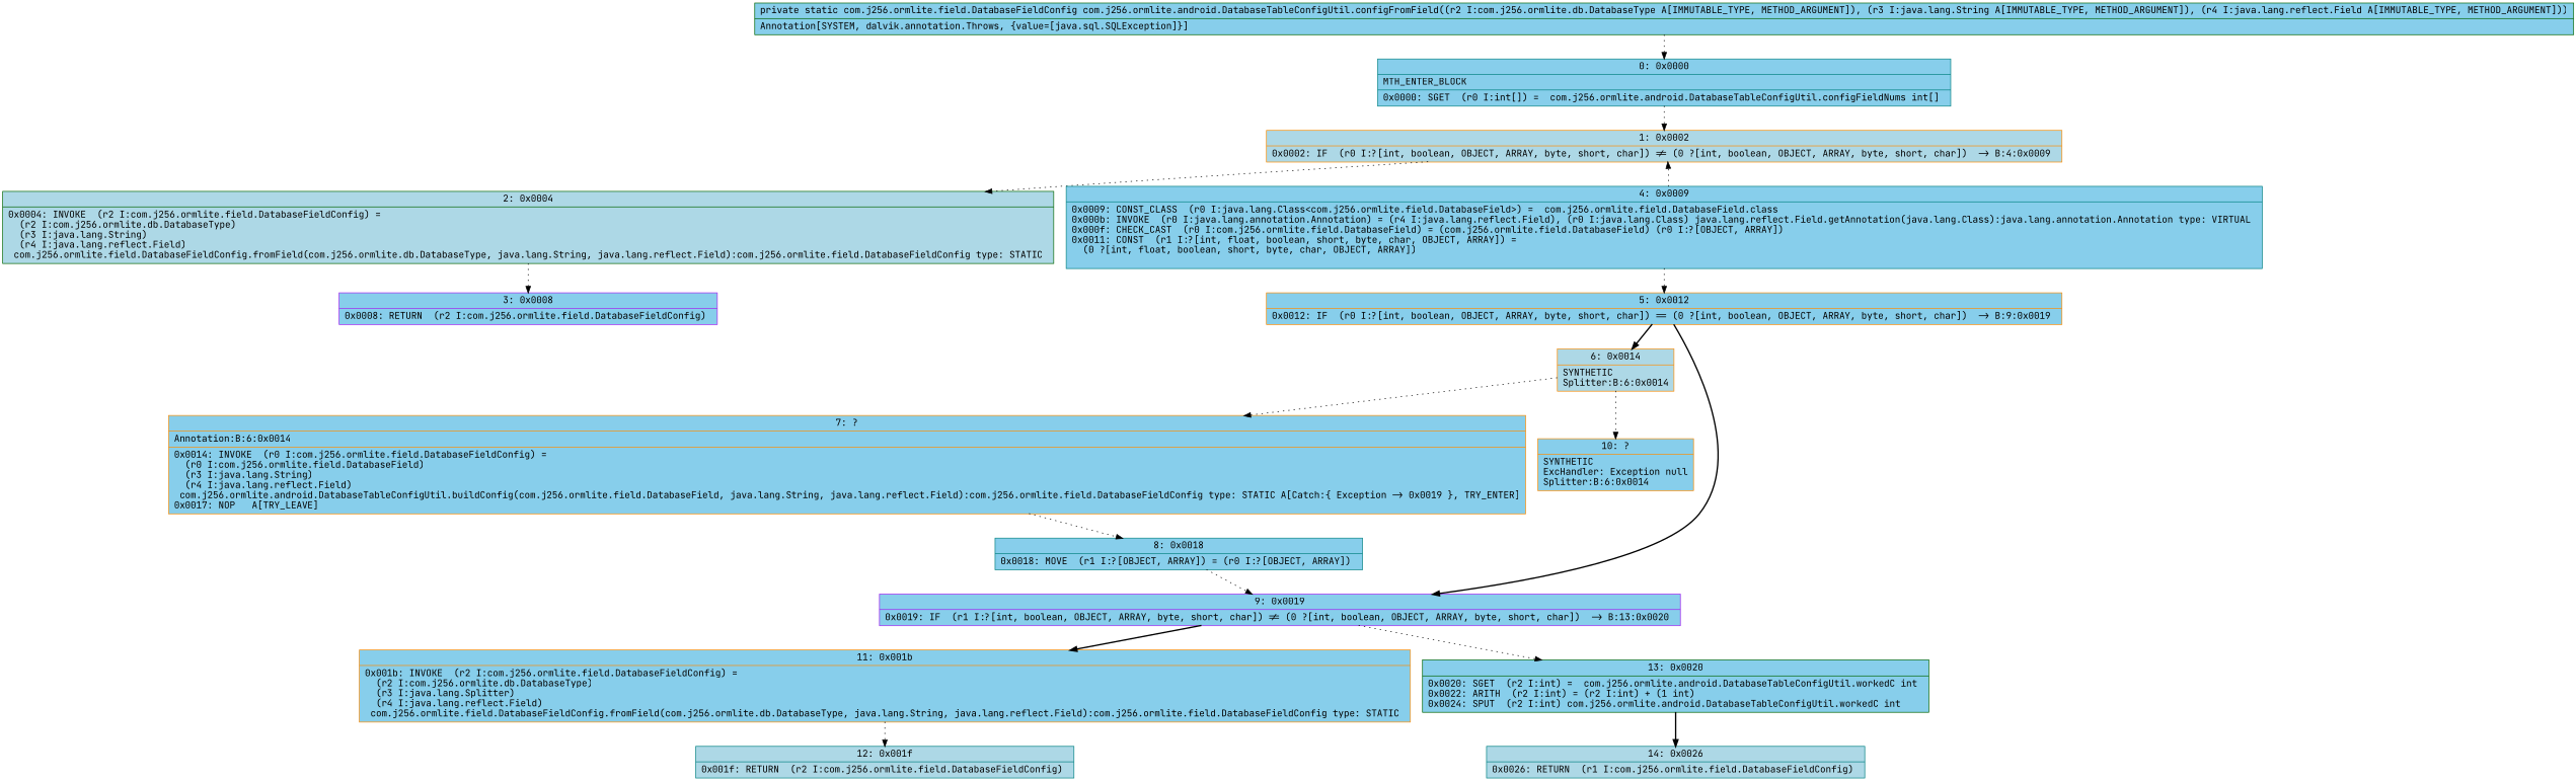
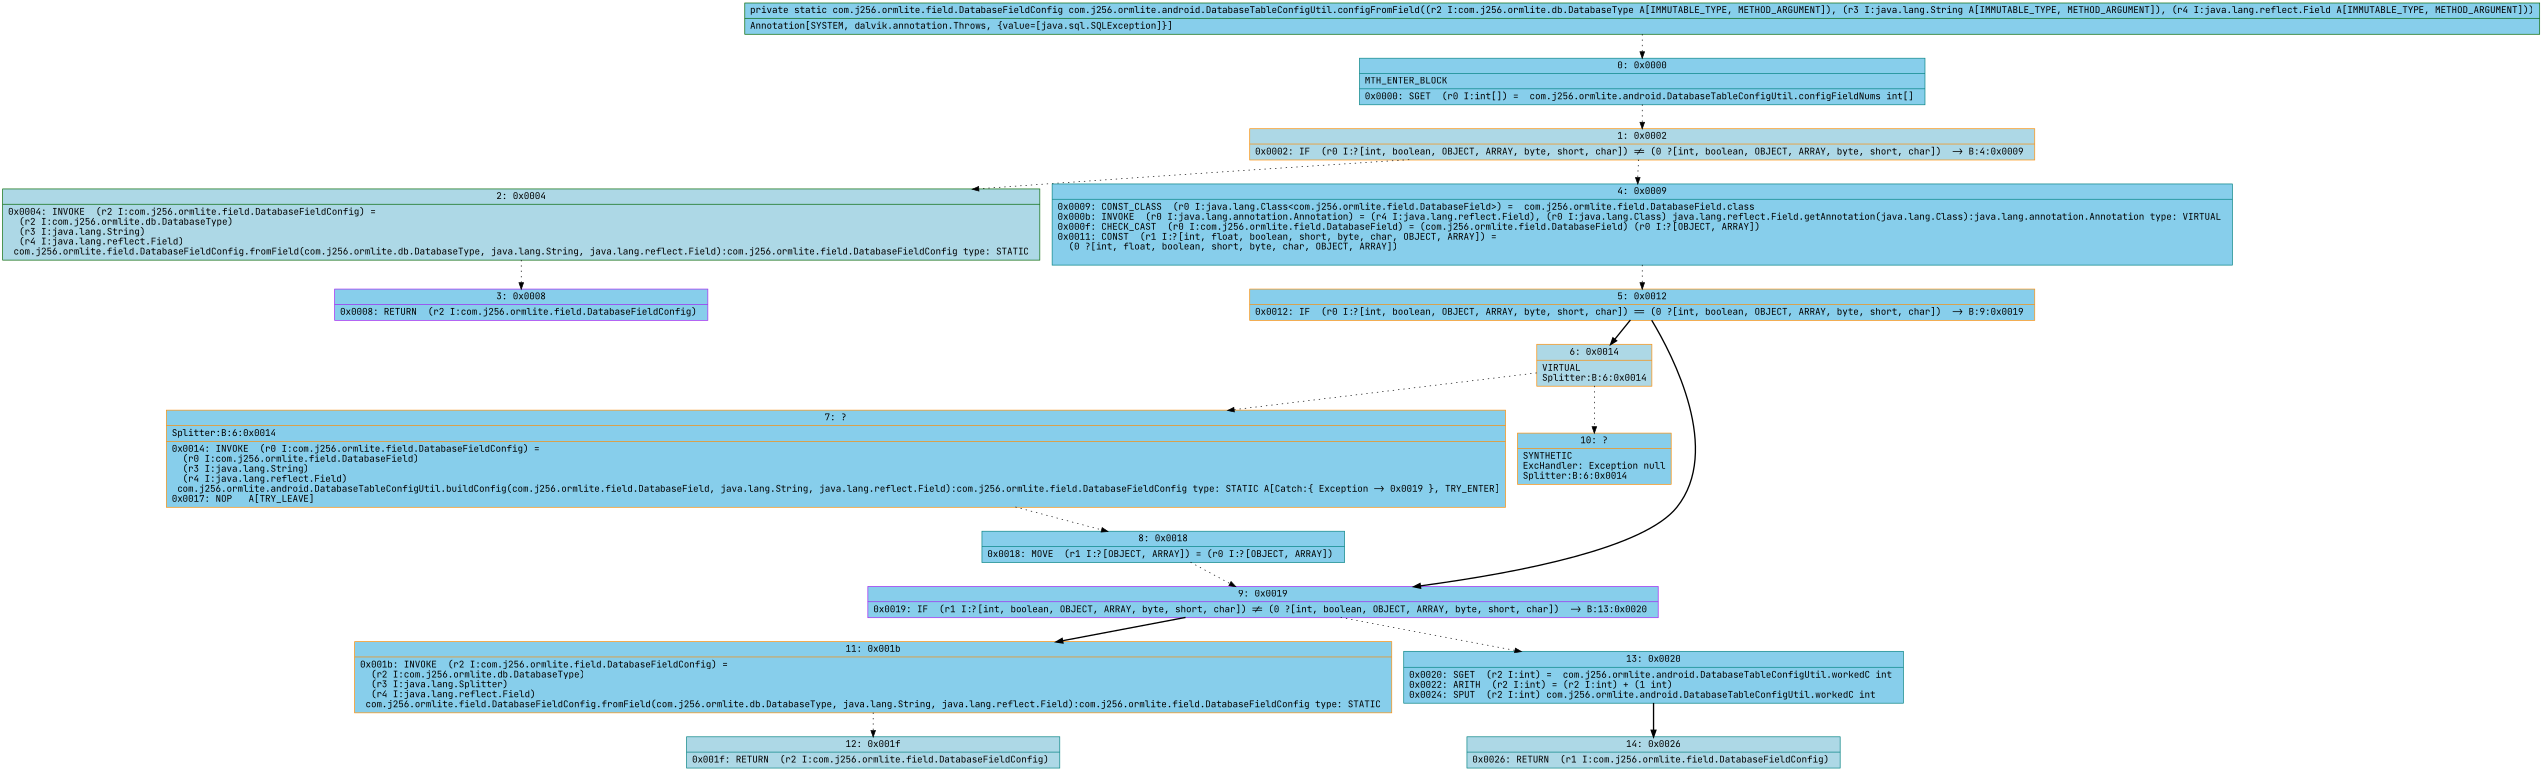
  digraph {
    fontname="JetBrains Mono"
    node [color=teal fillcolor=skyblue fontname="JetBrains Mono" shape=record style=filled]
    edge [fontname="JetBrains Mono" style=dotted]
    n1 [label="{0\:\ 0x0000|MTH_ENTER_BLOCK\l|0x0000: SGET  (r0 I:int[]) =  com.j256.ormlite.android.DatabaseTableConfigUtil.configFieldNums int[] \l}"]
    n2 [color=darkorange fillcolor=lightblue label="{1\:\ 0x0002|0x0002: IF  (r0 I:?[int, boolean, OBJECT, ARRAY, byte, short, char]) != (0 ?[int, boolean, OBJECT, ARRAY, byte, short, char])  \-\> B:4:0x0009 \l}"]
    n3 [color=darkgreen fillcolor=lightblue label="{2\:\ 0x0004|0x0004: INVOKE  (r2 I:com.j256.ormlite.field.DatabaseFieldConfig) = \l  (r2 I:com.j256.ormlite.db.DatabaseType)\l  (r3 I:java.lang.String)\l  (r4 I:java.lang.reflect.Field)\l com.j256.ormlite.field.DatabaseFieldConfig.fromField(com.j256.ormlite.db.DatabaseType, java.lang.String, java.lang.reflect.Field):com.j256.ormlite.field.DatabaseFieldConfig type: STATIC \l}"]
    n4 [label="{4\:\ 0x0009|0x0009: CONST_CLASS  (r0 I:java.lang.Class\<com.j256.ormlite.field.DatabaseField\>) =  com.j256.ormlite.field.DatabaseField.class \l0x000b: INVOKE  (r0 I:java.lang.annotation.Annotation) = (r4 I:java.lang.reflect.Field), (r0 I:java.lang.Class) java.lang.reflect.Field.getAnnotation(java.lang.Class):java.lang.annotation.Annotation type: VIRTUAL \l0x000f: CHECK_CAST  (r0 I:com.j256.ormlite.field.DatabaseField) = (com.j256.ormlite.field.DatabaseField) (r0 I:?[OBJECT, ARRAY]) \l0x0011: CONST  (r1 I:?[int, float, boolean, short, byte, char, OBJECT, ARRAY]) = \l  (0 ?[int, float, boolean, short, byte, char, OBJECT, ARRAY])\l \l}"]
    n5 [color=purple label="{3\:\ 0x0008|0x0008: RETURN  (r2 I:com.j256.ormlite.field.DatabaseFieldConfig) \l}"]
    n6 [color=darkorange label="{5\:\ 0x0012|0x0012: IF  (r0 I:?[int, boolean, OBJECT, ARRAY, byte, short, char]) == (0 ?[int, boolean, OBJECT, ARRAY, byte, short, char])  \-\> B:9:0x0019 \l}"]
-   n7 [color=darkorange fillcolor=lightblue label="{6\:\ 0x0014|SYNTHETIC\lSplitter:B:6:0x0014\l}"]
+   n7 [color=darkorange fillcolor=lightblue label="{6\:\ 0x0014|VIRTUAL\lSplitter:B:6:0x0014\l}"]
    n8 [color=purple label="{9\:\ 0x0019|0x0019: IF  (r1 I:?[int, boolean, OBJECT, ARRAY, byte, short, char]) != (0 ?[int, boolean, OBJECT, ARRAY, byte, short, char])  \-\> B:13:0x0020 \l}"]
-   n9 [color=darkorange label="{7\:\ ?|Annotation:B:6:0x0014\l|0x0014: INVOKE  (r0 I:com.j256.ormlite.field.DatabaseFieldConfig) = \l  (r0 I:com.j256.ormlite.field.DatabaseField)\l  (r3 I:java.lang.String)\l  (r4 I:java.lang.reflect.Field)\l com.j256.ormlite.android.DatabaseTableConfigUtil.buildConfig(com.j256.ormlite.field.DatabaseField, java.lang.String, java.lang.reflect.Field):com.j256.ormlite.field.DatabaseFieldConfig type: STATIC A[Catch:\{ Exception \-\> 0x0019 \}, TRY_ENTER]\l0x0017: NOP   A[TRY_LEAVE]\l}"]
+   n9 [color=darkorange label="{7\:\ ?|Splitter:B:6:0x0014\l|0x0014: INVOKE  (r0 I:com.j256.ormlite.field.DatabaseFieldConfig) = \l  (r0 I:com.j256.ormlite.field.DatabaseField)\l  (r3 I:java.lang.String)\l  (r4 I:java.lang.reflect.Field)\l com.j256.ormlite.android.DatabaseTableConfigUtil.buildConfig(com.j256.ormlite.field.DatabaseField, java.lang.String, java.lang.reflect.Field):com.j256.ormlite.field.DatabaseFieldConfig type: STATIC A[Catch:\{ Exception \-\> 0x0019 \}, TRY_ENTER]\l0x0017: NOP   A[TRY_LEAVE]\l}"]
    n10 [color=darkorange label="{10\:\ ?|SYNTHETIC\lExcHandler: Exception null\lSplitter:B:6:0x0014\l}"]
    n11 [color=darkorange label="{11\:\ 0x001b|0x001b: INVOKE  (r2 I:com.j256.ormlite.field.DatabaseFieldConfig) = \l  (r2 I:com.j256.ormlite.db.DatabaseType)\l  (r3 I:java.lang.Splitter)\l  (r4 I:java.lang.reflect.Field)\l com.j256.ormlite.field.DatabaseFieldConfig.fromField(com.j256.ormlite.db.DatabaseType, java.lang.String, java.lang.reflect.Field):com.j256.ormlite.field.DatabaseFieldConfig type: STATIC \l}"]
-   n12 [color=darkgreen label="{13\:\ 0x0020|0x0020: SGET  (r2 I:int) =  com.j256.ormlite.android.DatabaseTableConfigUtil.workedC int \l0x0022: ARITH  (r2 I:int) = (r2 I:int) + (1 int) \l0x0024: SPUT  (r2 I:int) com.j256.ormlite.android.DatabaseTableConfigUtil.workedC int \l}"]
+   n12 [label="{13\:\ 0x0020|0x0020: SGET  (r2 I:int) =  com.j256.ormlite.android.DatabaseTableConfigUtil.workedC int \l0x0022: ARITH  (r2 I:int) = (r2 I:int) + (1 int) \l0x0024: SPUT  (r2 I:int) com.j256.ormlite.android.DatabaseTableConfigUtil.workedC int \l}"]
    n13 [label="{8\:\ 0x0018|0x0018: MOVE  (r1 I:?[OBJECT, ARRAY]) = (r0 I:?[OBJECT, ARRAY]) \l}"]
    n14 [fillcolor=lightblue label="{12\:\ 0x001f|0x001f: RETURN  (r2 I:com.j256.ormlite.field.DatabaseFieldConfig) \l}"]
    n15 [fillcolor=lightblue label="{14\:\ 0x0026|0x0026: RETURN  (r1 I:com.j256.ormlite.field.DatabaseFieldConfig) \l}"]
    n16 [color=darkgreen label="{private static com.j256.ormlite.field.DatabaseFieldConfig com.j256.ormlite.android.DatabaseTableConfigUtil.configFromField((r2 I:com.j256.ormlite.db.DatabaseType A[IMMUTABLE_TYPE, METHOD_ARGUMENT]), (r3 I:java.lang.String A[IMMUTABLE_TYPE, METHOD_ARGUMENT]), (r4 I:java.lang.reflect.Field A[IMMUTABLE_TYPE, METHOD_ARGUMENT]))  | Annotation[SYSTEM, dalvik.annotation.Throws, \{value=[java.sql.SQLException]\}]\l}"]
    n1 -> n2
    n2 -> n3
-   n4 -> n2
+   n2 -> n4
    n3 -> n5
    n4 -> n6
    n6 -> n7 [style=bold]
    n6 -> n8 [style=bold]
    n7 -> n9
    n7 -> n10
    n8 -> n11 [style=bold]
    n8 -> n12
    n9 -> n13
    n11 -> n14
    n12 -> n15 [style=bold]
    n13 -> n8
    n16 -> n1
  }
